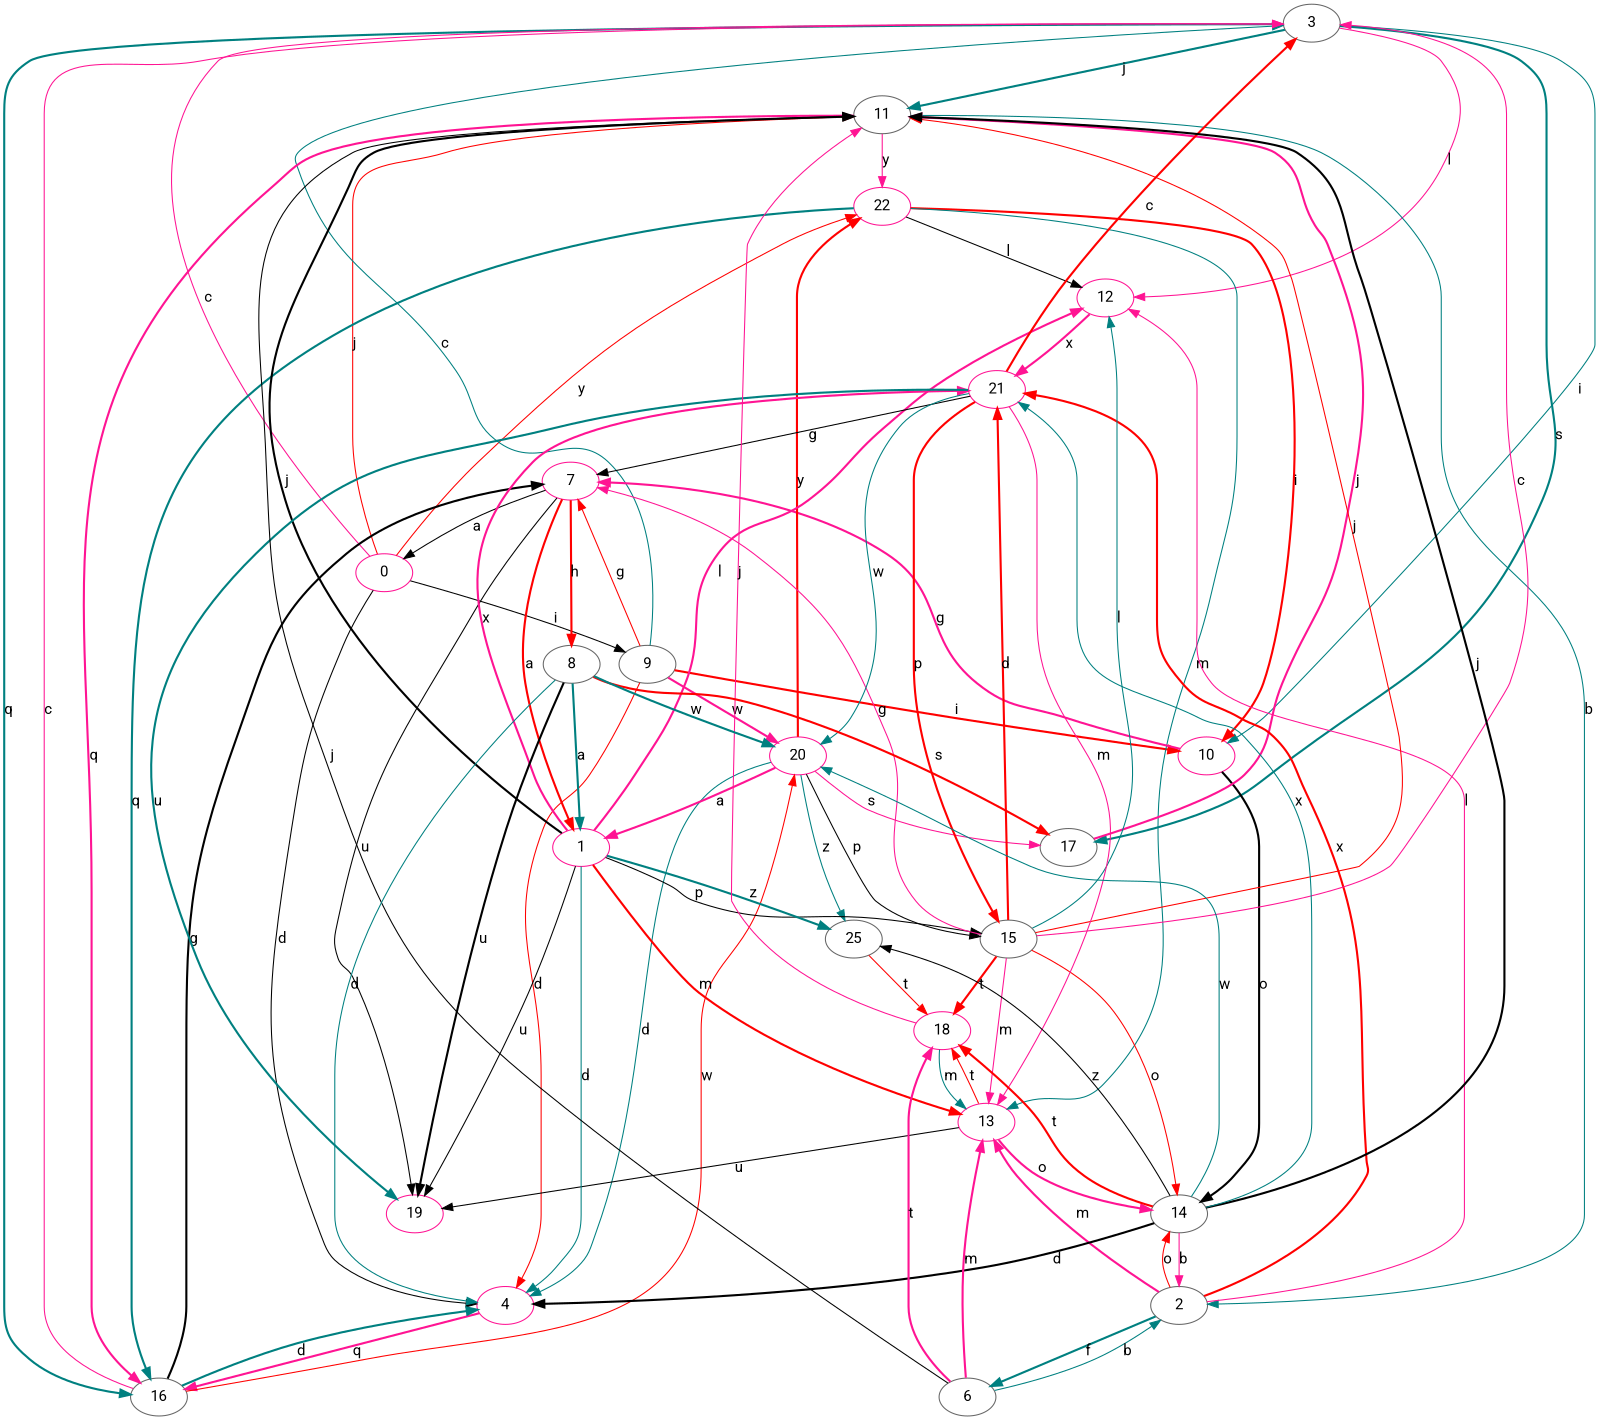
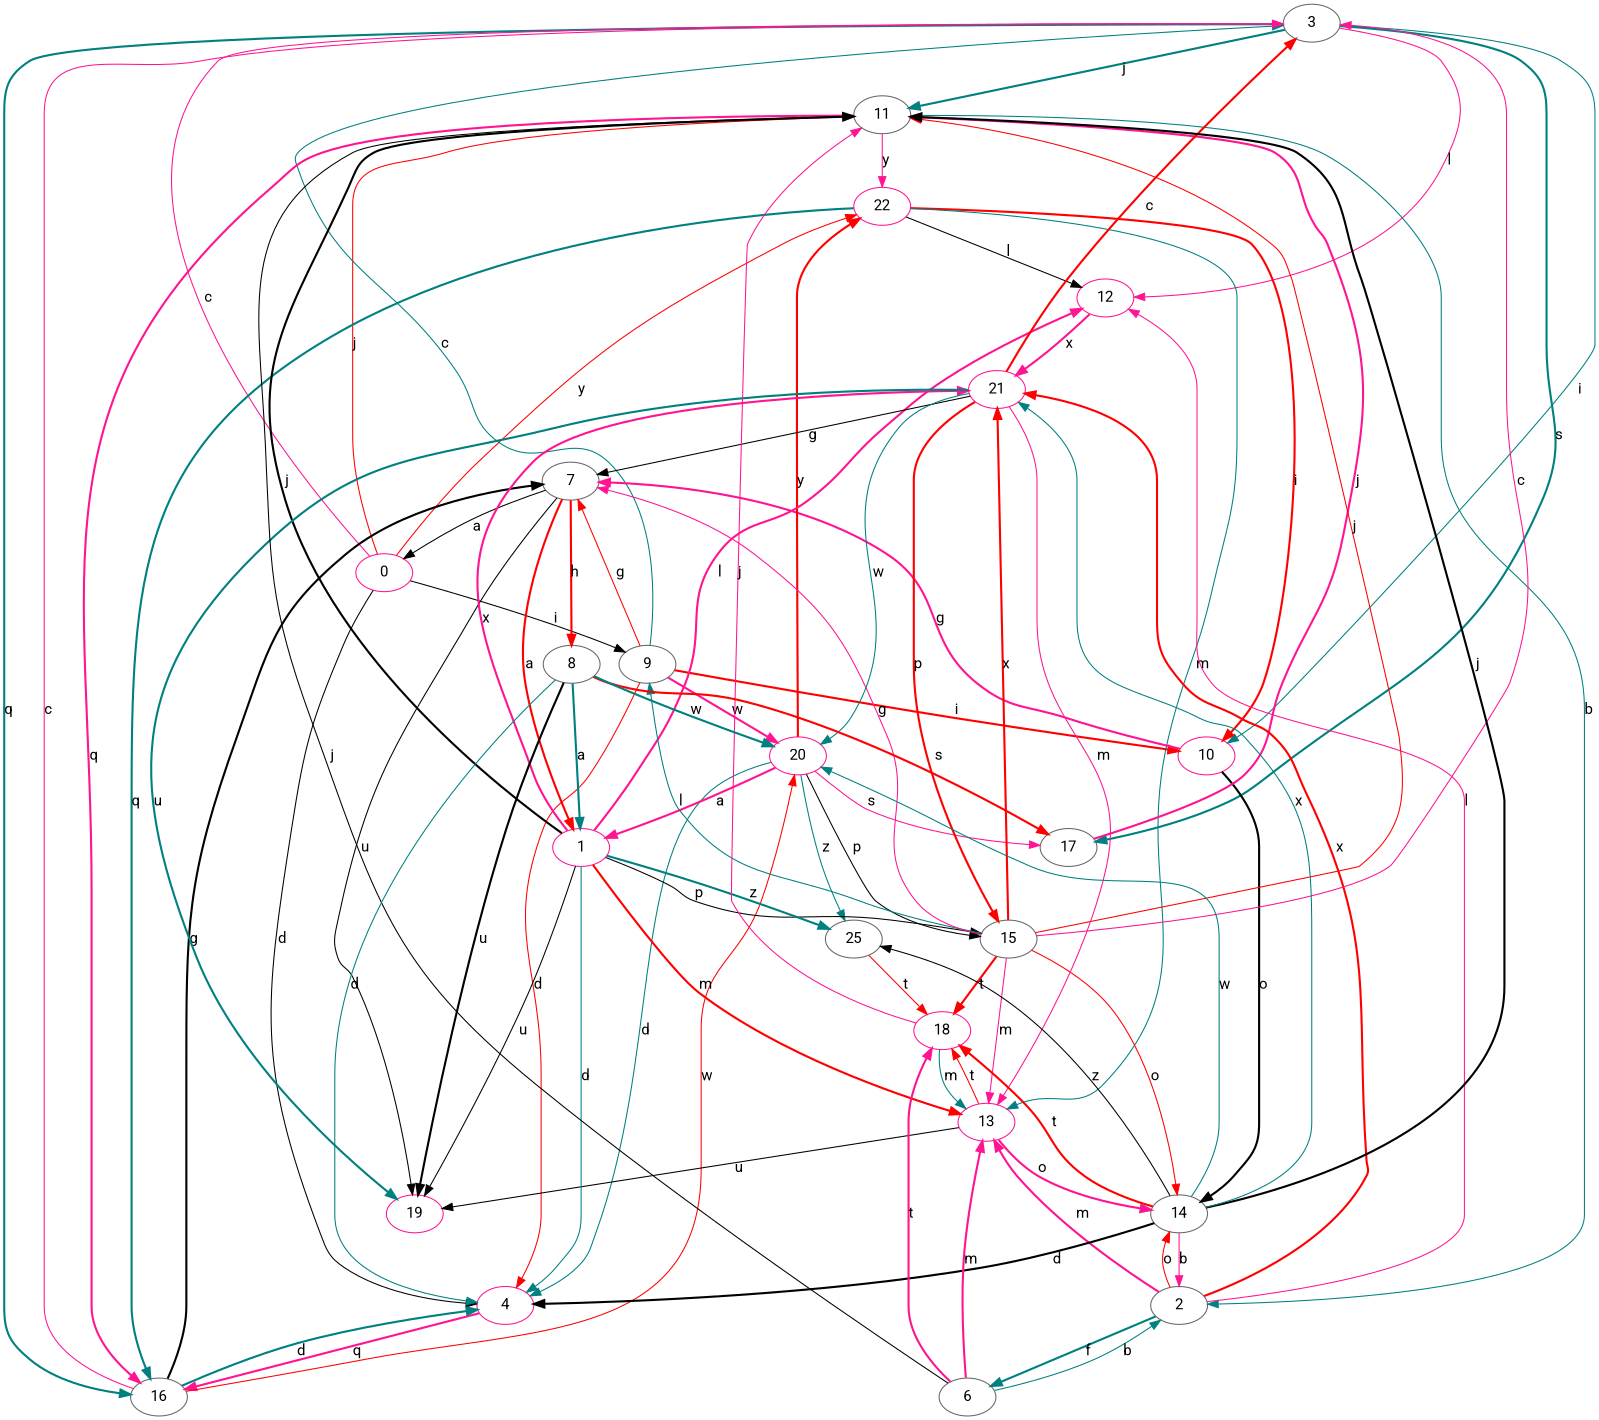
  strict digraph {
    fontname=Roboto
    node [color=gray40 fontname=Roboto]
    edge [color=deeppink fontname=Roboto style=solid]
    3
    0 [color=deeppink]
    4 [color=deeppink]
    9
    11
    22 [color=deeppink]
    12 [color=deeppink]
    10 [color=deeppink]
    16
    17
-   7 [color=deeppink]
+   7
    20 [color=deeppink]
    2
    13 [color=deeppink]
    1 [color=deeppink]
    15
    19 [color=deeppink]
    21 [color=deeppink]
    25
    14
    18 [color=deeppink]
    6
    8
    3 -> 11 [color=teal label=j style=bold]
    3 -> 12 [label=l]
    3 -> 10 [color=teal label=i]
    3 -> 16 [color=teal label=q style=bold]
    3 -> 17 [color=teal label=s style=bold]
    0 -> 3 [label=c]
    0 -> 4 [color=black label=d]
    0 -> 9 [color=black label=i]
    0 -> 11 [color=red label=j]
    0 -> 22 [color=red label=y]
    4 -> 16 [label=q style=bold]
    9 -> 3 [color=teal label=c]
    9 -> 4 [color=red label=d]
    9 -> 10 [color=red label=i style=bold]
    9 -> 7 [color=red label=g]
    9 -> 20 [label=w style=bold]
    11 -> 22 [label=y]
    11 -> 16 [label=q style=bold]
    11 -> 2 [color=teal label=b]
    22 -> 12 [color=black label=l]
    22 -> 10 [color=red label=i style=bold]
    22 -> 16 [color=teal label=q style=bold]
    22 -> 13 [color=teal label=m]
    12 -> 21 [label=x style=bold]
    10 -> 7 [label=g style=bold]
    10 -> 14 [color=black label=o style=bold]
    16 -> 3 [label=c]
    16 -> 4 [color=teal label=d style=bold]
    16 -> 7 [color=black label=g style=bold]
    16 -> 20 [color=red label=w]
    17 -> 11 [label=j style=bold]
    7 -> 0 [color=black label=a]
    7 -> 1 [color=red label=a style=bold]
    7 -> 19 [color=black label=u]
    7 -> 8 [color=red label=h style=bold]
    20 -> 4 [color=teal label=d]
    20 -> 22 [color=red label=y style=bold]
    20 -> 17 [label=s]
    20 -> 1 [label=a style=bold]
    20 -> 15 [color=black label=p]
    20 -> 25 [color=teal label=z]
    2 -> 12 [label=l]
    2 -> 13 [label=m style=bold]
    2 -> 21 [color=red label=x style=bold]
    2 -> 14 [color=red label=o]
    2 -> 6 [color=teal label=f style=bold]
    13 -> 19 [color=black label=u]
    13 -> 14 [label=o style=bold]
    13 -> 18 [color=red label=t]
    1 -> 4 [color=teal label=d]
    1 -> 11 [color=black label=j style=bold]
    1 -> 12 [label=l style=bold]
    1 -> 13 [color=red label=m style=bold]
    1 -> 15 [color=black label=p]
    1 -> 19 [color=black label=u]
    1 -> 21 [label=x style=bold]
    1 -> 25 [color=teal label=z style=bold]
    15 -> 3 [label=c]
    15 -> 11 [color=red label=j]
-   15 -> 12 [color=teal label=l]
+   15 -> 9 [color=teal label=l]
    15 -> 7 [label=g]
    15 -> 13 [label=m]
-   15 -> 21 [color=red label=d style=bold]
+   15 -> 21 [color=red label=x style=bold]
    15 -> 14 [color=red label=o]
    15 -> 18 [color=red label=t style=bold]
    21 -> 3 [color=red label=c style=bold]
    21 -> 7 [color=black label=g]
    21 -> 20 [color=teal label=w]
    21 -> 13 [label=m]
    21 -> 15 [color=red label=p style=bold]
    21 -> 19 [color=teal label=u style=bold]
    25 -> 18 [color=red label=t]
    14 -> 4 [color=black label=d style=bold]
    14 -> 11 [color=black label=j style=bold]
    14 -> 20 [color=teal label=w]
    14 -> 2 [label=b]
    14 -> 21 [color=teal label=x]
    14 -> 25 [color=black label=z]
    14 -> 18 [color=red label=t style=bold]
    18 -> 11 [label=j]
    18 -> 13 [color=teal label=m]
    6 -> 11 [color=black label=j]
    6 -> 2 [color=teal label=b]
    6 -> 13 [label=m style=bold]
    6 -> 18 [label=t style=bold]
    8 -> 4 [color=teal label=d]
    8 -> 17 [color=red label=s style=bold]
    8 -> 20 [color=teal label=w style=bold]
    8 -> 1 [color=teal label=a style=bold]
    8 -> 19 [color=black label=u style=bold]
  }
